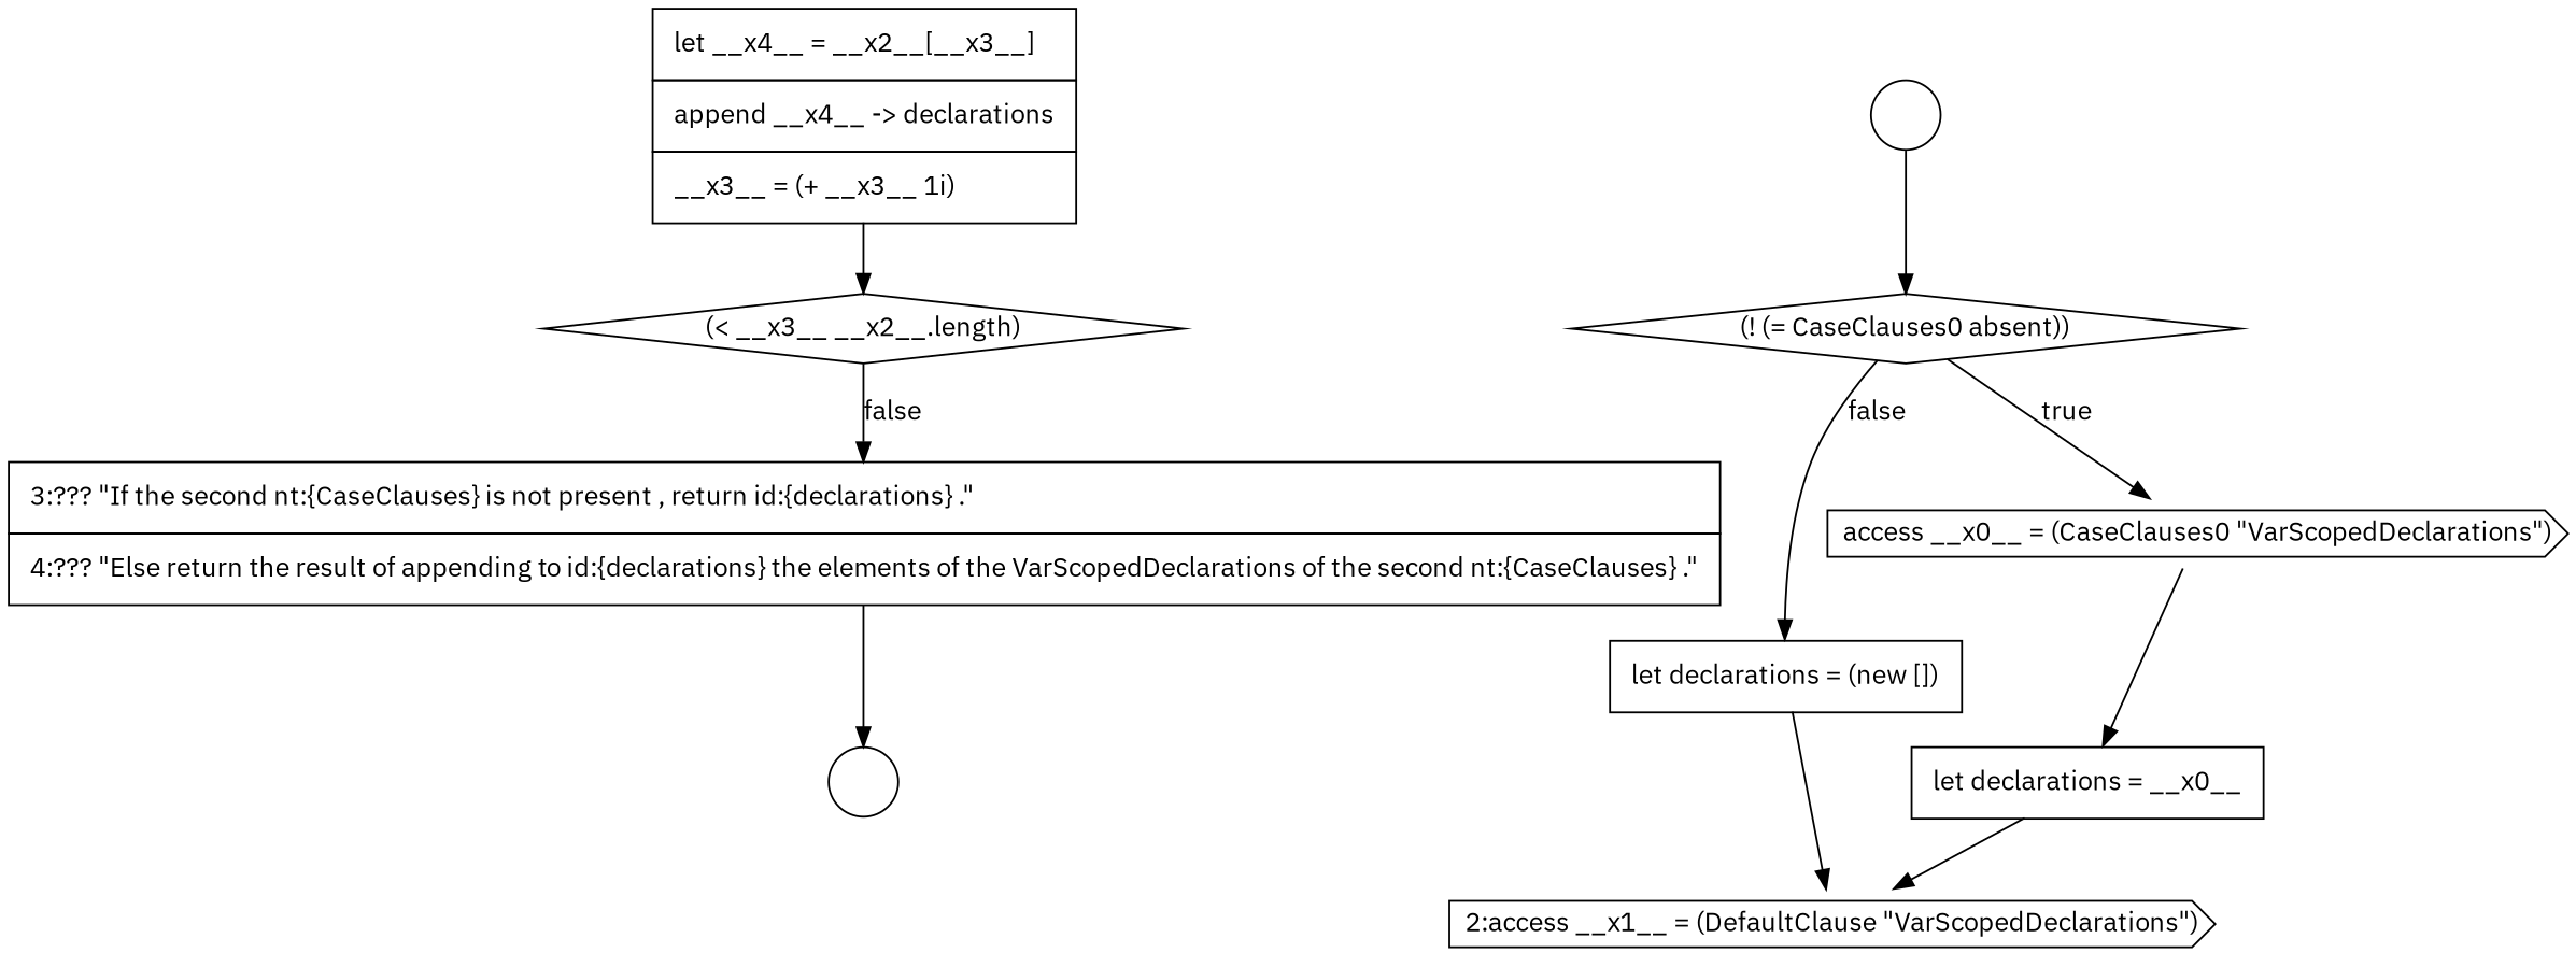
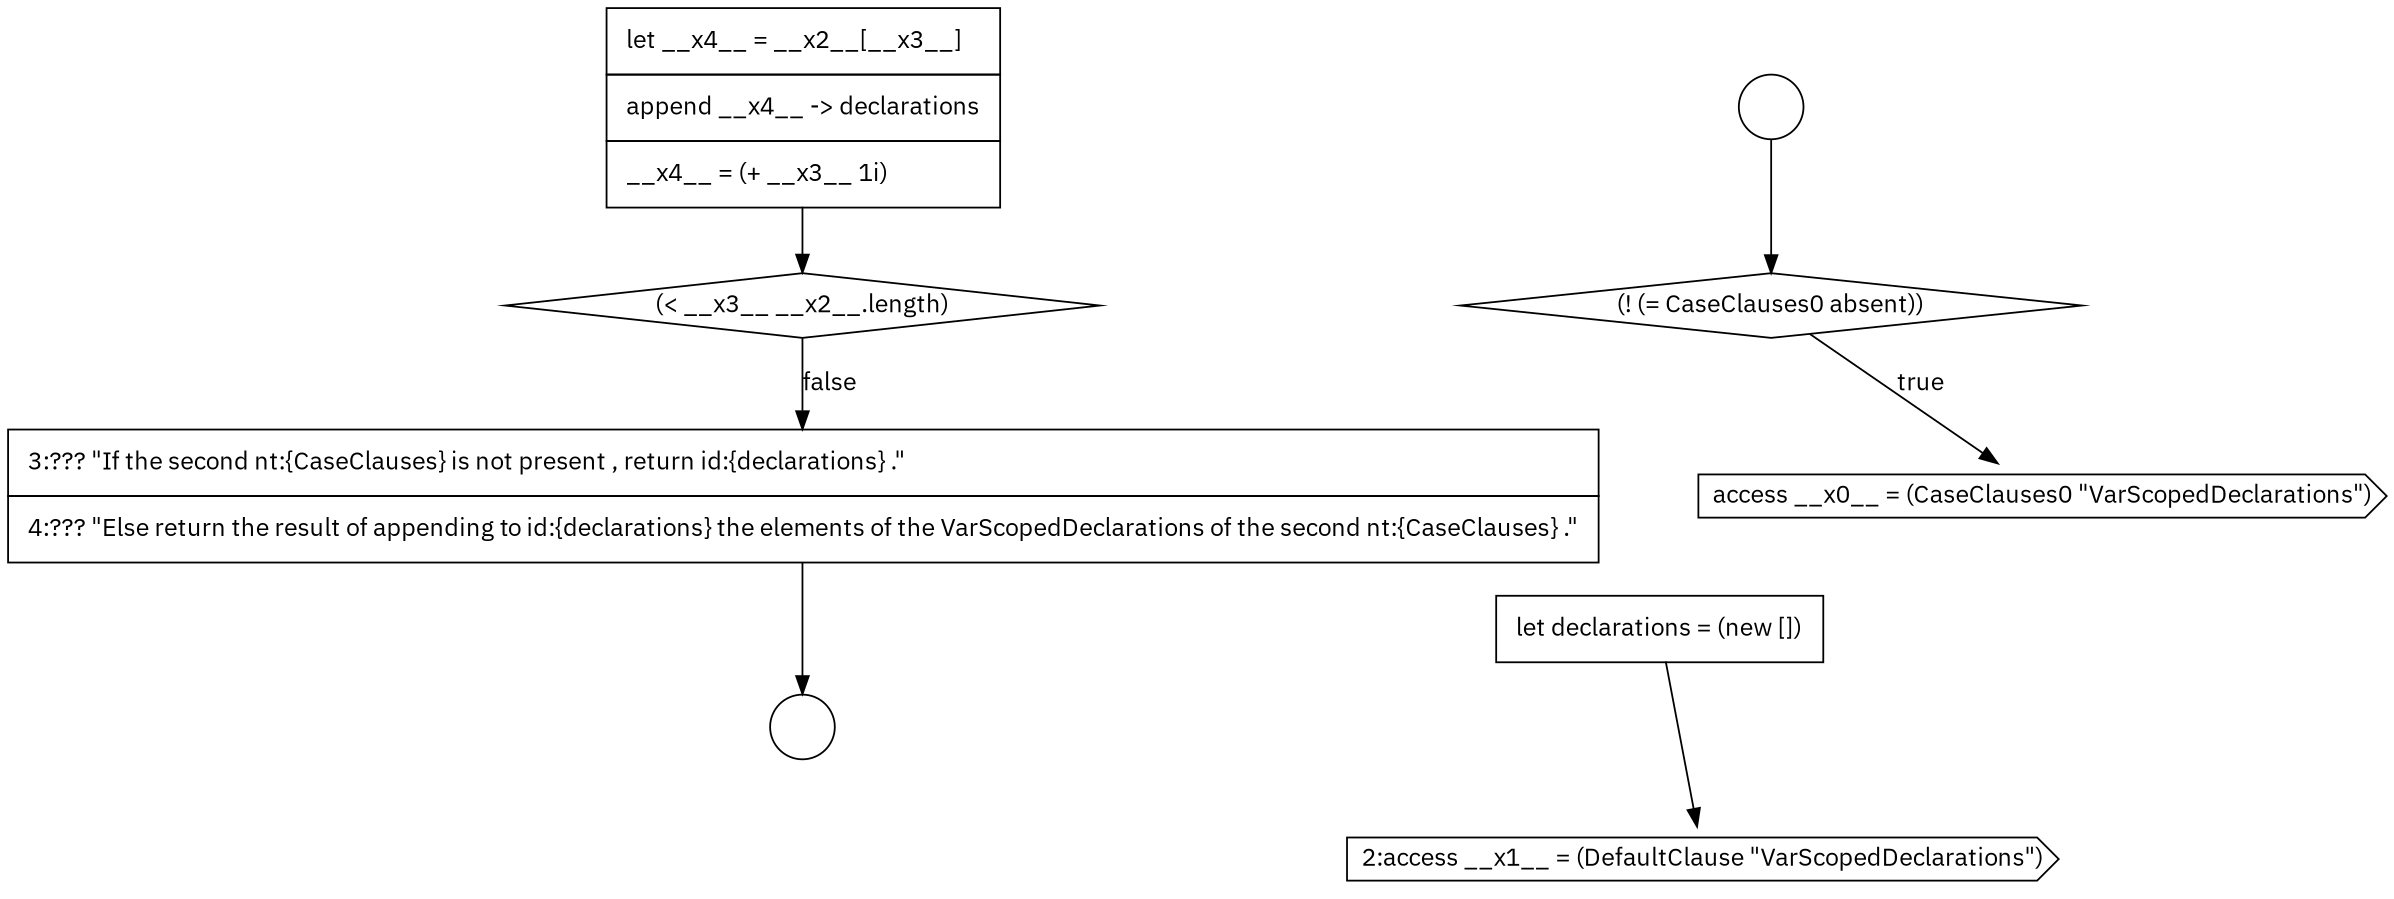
  digraph {
    fontname="IBM Plex Sans"
    node [color=black fillcolor=white fontname="IBM Plex Sans" shape=none style=filled]
    edge [color=black fontname="IBM Plex Sans"]
    n1 [label=<<font color="black">(&lt; __x3__ __x2__.length)</font>> shape=diamond]
    n2 [label=<<font color="black">     <table border="0" cellborder="1" cellspacing="0" cellpadding="10">       <tr><td align="left">3:??? &quot;If the second nt:{CaseClauses} is not present , return id:{declarations} .&quot;</td></tr>       <tr><td align="left">4:??? &quot;Else return the result of appending to id:{declarations} the elements of the VarScopedDeclarations of the second nt:{CaseClauses} .&quot;</td></tr>     </table>   </font>> margin=0]
    n3 [label=" " shape=circle]
-   n4 [label=<<font color="black">     <table border="0" cellborder="1" cellspacing="0" cellpadding="10">       <tr><td align="left">let __x4__ = __x2__[__x3__]</td></tr>       <tr><td align="left">append __x4__ -&gt; declarations</td></tr>       <tr><td align="left">__x3__ = (+ __x3__ 1i)</td></tr>     </table>   </font>> margin=0]
-   n5 [label=<<font color="black">     <table border="0" cellborder="1" cellspacing="0" cellpadding="10">       <tr><td align="left">let declarations = __x0__</td></tr>     </table>   </font>> margin=0]
+   n4 [label=<<font color="black">     <table border="0" cellborder="1" cellspacing="0" cellpadding="10">       <tr><td align="left">let __x4__ = __x2__[__x3__]</td></tr>       <tr><td align="left">append __x4__ -&gt; declarations</td></tr>       <tr><td align="left">__x4__ = (+ __x3__ 1i)</td></tr>     </table>   </font>> margin=0]
    n6 [label=<<font color="black">2:access __x1__ = (DefaultClause &quot;VarScopedDeclarations&quot;)</font>> shape=cds]
    n7 [label=" " shape=circle]
    n8 [label=<<font color="black">(! (= CaseClauses0 absent))</font>> shape=diamond]
    n9 [label=<<font color="black">     <table border="0" cellborder="1" cellspacing="0" cellpadding="10">       <tr><td align="left">let declarations = (new [])</td></tr>     </table>   </font>> margin=0]
    n10 [label=<<font color="black">access __x0__ = (CaseClauses0 &quot;VarScopedDeclarations&quot;)</font>> shape=cds]
    n1 -> n2 [label=<<font color="black">false</font>>]
    n2 -> n3
    n4 -> n1
-   n5 -> n6
    n7 -> n8
-   n8 -> n9 [label=<<font color="black">false</font>>]
    n8 -> n10 [label=<<font color="black">true</font>>]
    n9 -> n6
-   n10 -> n5
  }
